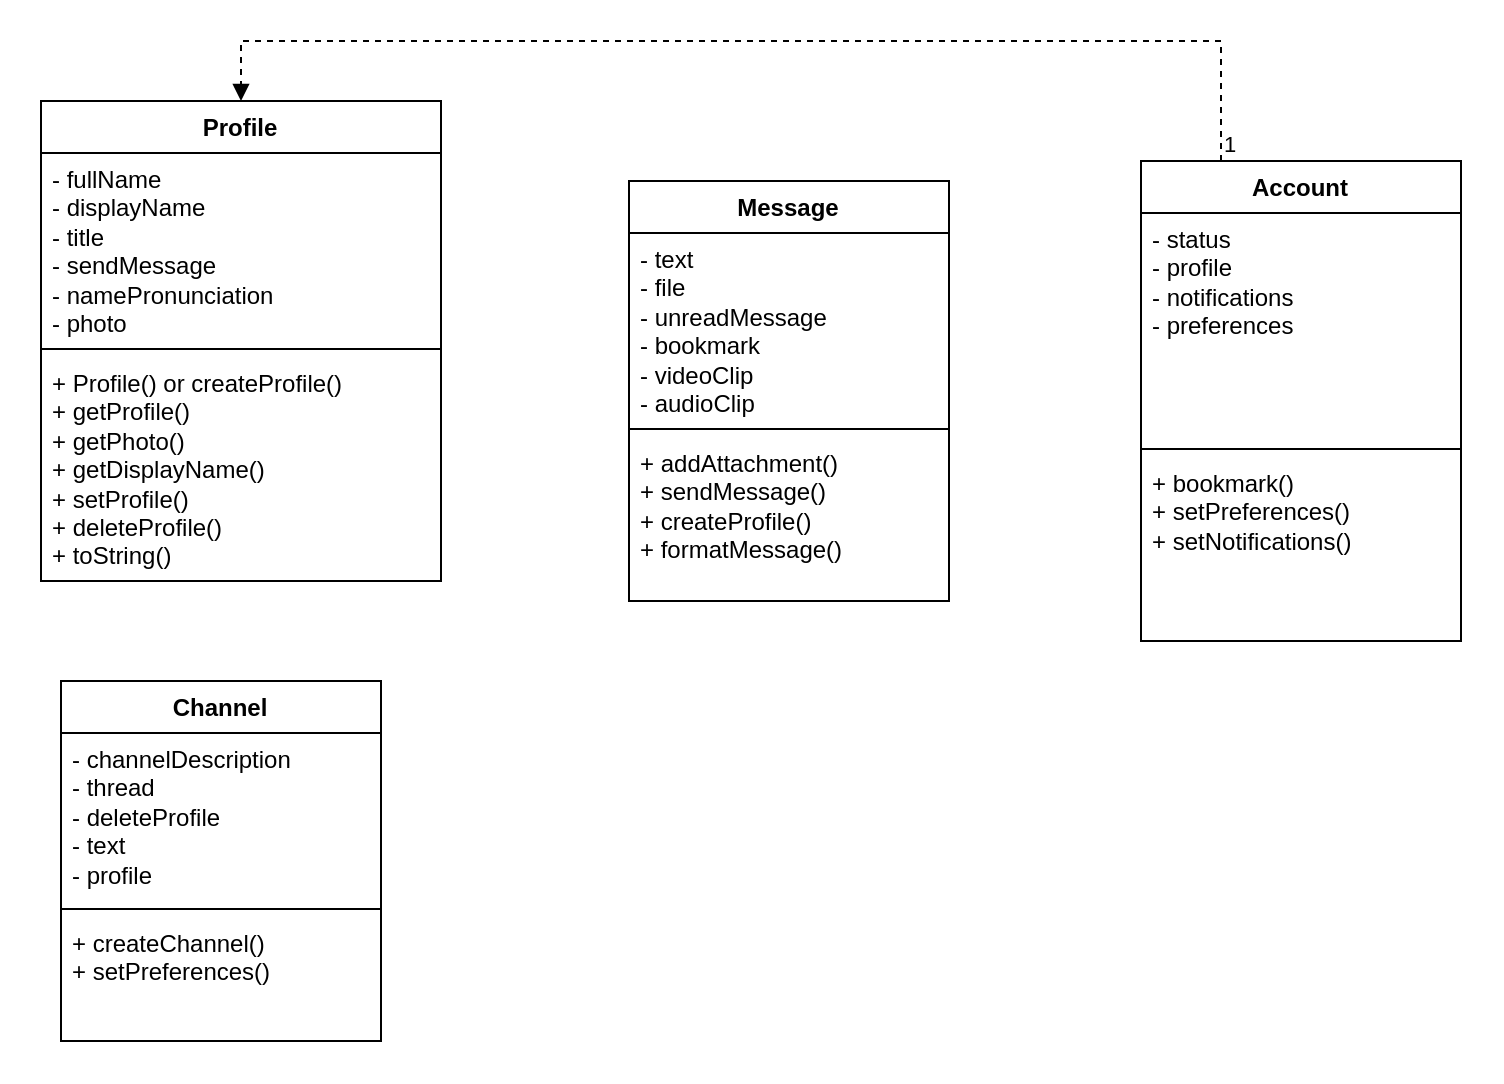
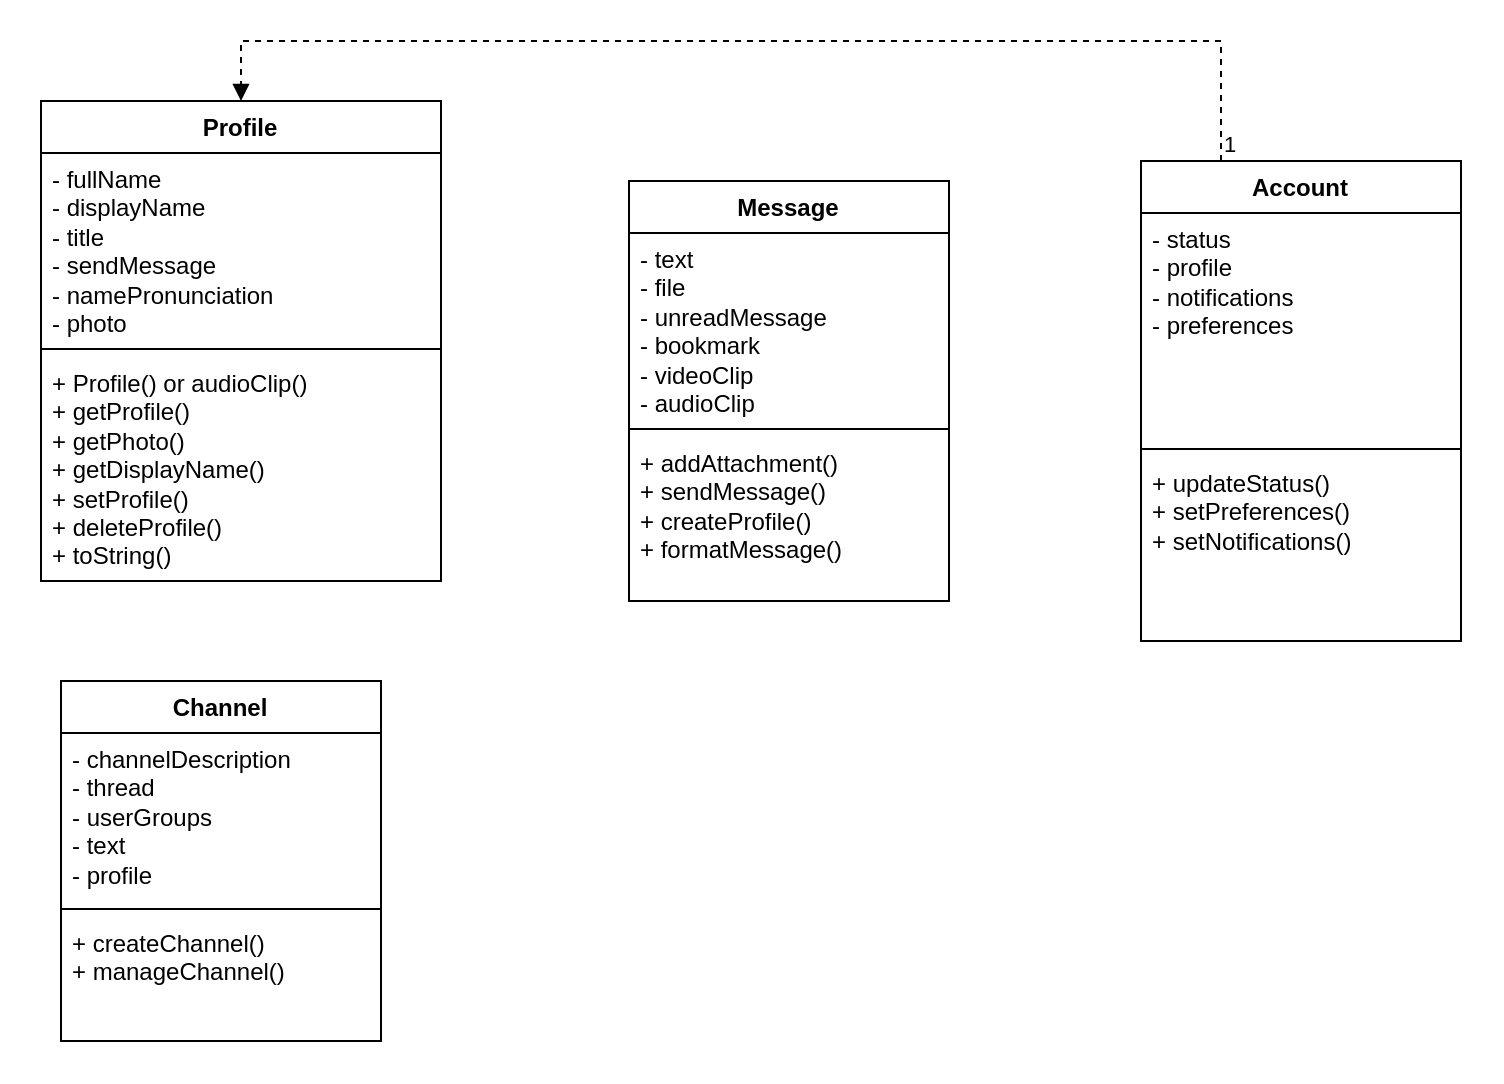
  <mxCell id="0" />
  <mxCell id="1" parent="0" />
  <mxCell id="2" value="Profile" style="swimlane;fontStyle=1;align=center;verticalAlign=top;childLayout=stackLayout;horizontal=1;startSize=26;horizontalStack=0;resizeParent=1;resizeParentMax=0;resizeLast=0;collapsible=1;marginBottom=0;whiteSpace=wrap;html=1;" parent="1" vertex="1"><mxGeometry x="20" y="50" width="200" height="240" as="geometry" /></mxCell>
  <mxCell id="3" value="- fullName&lt;br&gt;- displayName&lt;br&gt;- title&lt;br&gt;- sendMessage&lt;br&gt;- namePronunciation&lt;br&gt;- photo" style="text;strokeColor=none;fillColor=none;align=left;verticalAlign=top;spacingLeft=4;spacingRight=4;overflow=hidden;rotatable=0;points=[[0,0.5],[1,0.5]];portConstraint=eastwest;whiteSpace=wrap;html=1;" parent="2" vertex="1"><mxGeometry y="26" width="200" height="94" as="geometry" /></mxCell>
  <mxCell id="4" value="" style="line;strokeWidth=1;fillColor=none;align=left;verticalAlign=middle;spacingTop=-1;spacingLeft=3;spacingRight=3;rotatable=0;labelPosition=right;points=[];portConstraint=eastwest;strokeColor=inherit;" parent="2" vertex="1"><mxGeometry y="120" width="200" height="8" as="geometry" /></mxCell>
- <mxCell id="5" value="+ Profile() or createProfile()&lt;br&gt;+ getProfile()&lt;br&gt;+ getPhoto()&lt;br&gt;+ getDisplayName()&lt;br&gt;+ setProfile()&lt;br&gt;+ deleteProfile()&lt;br&gt;+ toString()" style="text;strokeColor=none;fillColor=none;align=left;verticalAlign=top;spacingLeft=4;spacingRight=4;overflow=hidden;rotatable=0;points=[[0,0.5],[1,0.5]];portConstraint=eastwest;whiteSpace=wrap;html=1;" parent="2" vertex="1"><mxGeometry y="128" width="200" height="112" as="geometry" /></mxCell>
+ <mxCell id="5" value="+ Profile() or audioClip()&lt;br&gt;+ getProfile()&lt;br&gt;+ getPhoto()&lt;br&gt;+ getDisplayName()&lt;br&gt;+ setProfile()&lt;br&gt;+ deleteProfile()&lt;br&gt;+ toString()" style="text;strokeColor=none;fillColor=none;align=left;verticalAlign=top;spacingLeft=4;spacingRight=4;overflow=hidden;rotatable=0;points=[[0,0.5],[1,0.5]];portConstraint=eastwest;whiteSpace=wrap;html=1;" parent="2" vertex="1"><mxGeometry y="128" width="200" height="112" as="geometry" /></mxCell>
  <mxCell id="6" value="Message" style="swimlane;fontStyle=1;align=center;verticalAlign=top;childLayout=stackLayout;horizontal=1;startSize=26;horizontalStack=0;resizeParent=1;resizeParentMax=0;resizeLast=0;collapsible=1;marginBottom=0;whiteSpace=wrap;html=1;" parent="1" vertex="1"><mxGeometry x="314" y="90" width="160" height="210" as="geometry" /></mxCell>
  <mxCell id="7" value="- text&lt;br&gt;- file&lt;br&gt;- unreadMessage&lt;br&gt;- bookmark&lt;br&gt;- videoClip&lt;br&gt;- audioClip" style="text;strokeColor=none;fillColor=none;align=left;verticalAlign=top;spacingLeft=4;spacingRight=4;overflow=hidden;rotatable=0;points=[[0,0.5],[1,0.5]];portConstraint=eastwest;whiteSpace=wrap;html=1;" parent="6" vertex="1"><mxGeometry y="26" width="160" height="94" as="geometry" /></mxCell>
  <mxCell id="8" value="" style="line;strokeWidth=1;fillColor=none;align=left;verticalAlign=middle;spacingTop=-1;spacingLeft=3;spacingRight=3;rotatable=0;labelPosition=right;points=[];portConstraint=eastwest;strokeColor=inherit;" parent="6" vertex="1"><mxGeometry y="120" width="160" height="8" as="geometry" /></mxCell>
  <mxCell id="9" value="+ addAttachment()&lt;br&gt;+ sendMessage()&lt;br&gt;+ createProfile()&lt;br&gt;+ formatMessage()&lt;br&gt;&lt;br&gt;" style="text;strokeColor=none;fillColor=none;align=left;verticalAlign=top;spacingLeft=4;spacingRight=4;overflow=hidden;rotatable=0;points=[[0,0.5],[1,0.5]];portConstraint=eastwest;whiteSpace=wrap;html=1;" parent="6" vertex="1"><mxGeometry y="128" width="160" height="82" as="geometry" /></mxCell>
  <mxCell id="10" value="Account" style="swimlane;fontStyle=1;align=center;verticalAlign=top;childLayout=stackLayout;horizontal=1;startSize=26;horizontalStack=0;resizeParent=1;resizeParentMax=0;resizeLast=0;collapsible=1;marginBottom=0;whiteSpace=wrap;html=1;" parent="1" vertex="1"><mxGeometry x="570" y="80" width="160" height="240" as="geometry" /></mxCell>
  <mxCell id="11" value="- status&lt;br&gt;- profile&lt;br&gt;- notifications&lt;br&gt;- preferences&lt;br&gt;" style="text;strokeColor=none;fillColor=none;align=left;verticalAlign=top;spacingLeft=4;spacingRight=4;overflow=hidden;rotatable=0;points=[[0,0.5],[1,0.5]];portConstraint=eastwest;whiteSpace=wrap;html=1;" parent="10" vertex="1"><mxGeometry y="26" width="160" height="114" as="geometry" /></mxCell>
  <mxCell id="12" value="" style="line;strokeWidth=1;fillColor=none;align=left;verticalAlign=middle;spacingTop=-1;spacingLeft=3;spacingRight=3;rotatable=0;labelPosition=right;points=[];portConstraint=eastwest;strokeColor=inherit;" parent="10" vertex="1"><mxGeometry y="140" width="160" height="8" as="geometry" /></mxCell>
- <mxCell id="13" value="+ bookmark()&lt;br&gt;+ setPreferences()&lt;br&gt;+ setNotifications()&lt;br&gt;" style="text;strokeColor=none;fillColor=none;align=left;verticalAlign=top;spacingLeft=4;spacingRight=4;overflow=hidden;rotatable=0;points=[[0,0.5],[1,0.5]];portConstraint=eastwest;whiteSpace=wrap;html=1;" parent="10" vertex="1"><mxGeometry y="148" width="160" height="92" as="geometry" /></mxCell>
+ <mxCell id="13" value="+ updateStatus()&lt;br&gt;+ setPreferences()&lt;br&gt;+ setNotifications()&lt;br&gt;" style="text;strokeColor=none;fillColor=none;align=left;verticalAlign=top;spacingLeft=4;spacingRight=4;overflow=hidden;rotatable=0;points=[[0,0.5],[1,0.5]];portConstraint=eastwest;whiteSpace=wrap;html=1;" parent="10" vertex="1"><mxGeometry y="148" width="160" height="92" as="geometry" /></mxCell>
  <mxCell id="14" value="Channel" style="swimlane;fontStyle=1;align=center;verticalAlign=top;childLayout=stackLayout;horizontal=1;startSize=26;horizontalStack=0;resizeParent=1;resizeParentMax=0;resizeLast=0;collapsible=1;marginBottom=0;whiteSpace=wrap;html=1;" parent="1" vertex="1"><mxGeometry x="30" y="340" width="160" height="180" as="geometry" /></mxCell>
- <mxCell id="15" value="- channelDescription&lt;br&gt;- thread&lt;br&gt;- deleteProfile&lt;br&gt;- text&lt;br&gt;- profile&lt;br&gt;" style="text;strokeColor=none;fillColor=none;align=left;verticalAlign=top;spacingLeft=4;spacingRight=4;overflow=hidden;rotatable=0;points=[[0,0.5],[1,0.5]];portConstraint=eastwest;whiteSpace=wrap;html=1;" parent="14" vertex="1"><mxGeometry y="26" width="160" height="84" as="geometry" /></mxCell>
+ <mxCell id="15" value="- channelDescription&lt;br&gt;- thread&lt;br&gt;- userGroups&lt;br&gt;- text&lt;br&gt;- profile&lt;br&gt;" style="text;strokeColor=none;fillColor=none;align=left;verticalAlign=top;spacingLeft=4;spacingRight=4;overflow=hidden;rotatable=0;points=[[0,0.5],[1,0.5]];portConstraint=eastwest;whiteSpace=wrap;html=1;" parent="14" vertex="1"><mxGeometry y="26" width="160" height="84" as="geometry" /></mxCell>
  <mxCell id="16" value="" style="line;strokeWidth=1;fillColor=none;align=left;verticalAlign=middle;spacingTop=-1;spacingLeft=3;spacingRight=3;rotatable=0;labelPosition=right;points=[];portConstraint=eastwest;strokeColor=inherit;" parent="14" vertex="1"><mxGeometry y="110" width="160" height="8" as="geometry" /></mxCell>
- <mxCell id="17" value="+ createChannel()&lt;br&gt;+ setPreferences()" style="text;strokeColor=none;fillColor=none;align=left;verticalAlign=top;spacingLeft=4;spacingRight=4;overflow=hidden;rotatable=0;points=[[0,0.5],[1,0.5]];portConstraint=eastwest;whiteSpace=wrap;html=1;" parent="14" vertex="1"><mxGeometry y="118" width="160" height="62" as="geometry" /></mxCell>
+ <mxCell id="17" value="+ createChannel()&lt;br&gt;+ manageChannel()" style="text;strokeColor=none;fillColor=none;align=left;verticalAlign=top;spacingLeft=4;spacingRight=4;overflow=hidden;rotatable=0;points=[[0,0.5],[1,0.5]];portConstraint=eastwest;whiteSpace=wrap;html=1;" parent="14" vertex="1"><mxGeometry y="118" width="160" height="62" as="geometry" /></mxCell>
  <mxCell id="18" value="" style="endArrow=block;endFill=1;html=1;edgeStyle=orthogonalEdgeStyle;align=left;verticalAlign=top;rounded=0;exitX=0.25;exitY=0;exitDx=0;exitDy=0;entryX=0.5;entryY=0;entryDx=0;entryDy=0;dashed=1;" parent="1" source="10" target="2" edge="1"><mxGeometry x="-1" relative="1" as="geometry"><mxPoint x="430" y="40" as="sourcePoint" /><mxPoint x="590" y="40" as="targetPoint" /><Array as="points"><mxPoint x="610" y="20" /><mxPoint x="120" y="20" /></Array></mxGeometry></mxCell>
  <mxCell id="19" value="1" style="edgeLabel;resizable=0;html=1;align=left;verticalAlign=bottom;" parent="18" connectable="0" vertex="1"><mxGeometry x="-1" relative="1" as="geometry" /></mxCell>
